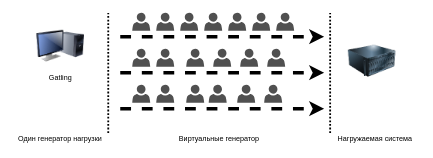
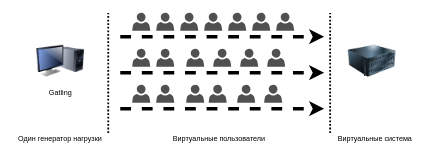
  <mxCell id="0" />
  <mxCell id="1" parent="0" />
- <mxCell id="2" value="Gatling&lt;br&gt;" style="image;html=1;labelBackgroundColor=#ffffff;image=img/lib/clip_art/computers/Monitor_Tower_128x128.png" vertex="1" parent="1"><mxGeometry x="60" y="36" width="80" height="80" as="geometry" /></mxCell>
+ <mxCell id="2" value="Gatling&lt;br&gt;" style="image;html=1;labelBackgroundColor=#ffffff;image=img/lib/clip_art/computers/Monitor_Tower_128x128.png" vertex="1" parent="1"><mxGeometry x="60" y="61" width="80" height="80" as="geometry" /></mxCell>
  <mxCell id="3" value="" style="endArrow=classic;html=1;strokeWidth=6;dashed=1;" edge="1" parent="1"><mxGeometry width="50" height="50" relative="1" as="geometry"><mxPoint x="200" y="60.5" as="sourcePoint" /><mxPoint x="540" y="60.5" as="targetPoint" /></mxGeometry></mxCell>
  <mxCell id="4" value="" style="endArrow=classic;html=1;strokeWidth=6;dashed=1;" edge="1" parent="1"><mxGeometry width="50" height="50" relative="1" as="geometry"><mxPoint x="200" y="120.5" as="sourcePoint" /><mxPoint x="540" y="120.5" as="targetPoint" /></mxGeometry></mxCell>
  <mxCell id="5" value="" style="endArrow=classic;html=1;strokeWidth=6;dashed=1;" edge="1" parent="1"><mxGeometry width="50" height="50" relative="1" as="geometry"><mxPoint x="200" y="180.5" as="sourcePoint" /><mxPoint x="540" y="180.5" as="targetPoint" /></mxGeometry></mxCell>
  <mxCell id="6" value="" style="pointerEvents=1;shadow=0;dashed=0;html=1;strokeColor=none;fillColor=#505050;labelPosition=center;verticalLabelPosition=bottom;verticalAlign=top;outlineConnect=0;align=center;shape=mxgraph.office.users.user;" vertex="1" parent="1"><mxGeometry x="220" y="20.5" width="30" height="30" as="geometry" /></mxCell>
  <mxCell id="7" value="" style="pointerEvents=1;shadow=0;dashed=0;html=1;strokeColor=none;fillColor=#505050;labelPosition=center;verticalLabelPosition=bottom;verticalAlign=top;outlineConnect=0;align=center;shape=mxgraph.office.users.user;" vertex="1" parent="1"><mxGeometry x="260" y="20.5" width="30" height="30" as="geometry" /></mxCell>
  <mxCell id="8" value="" style="pointerEvents=1;shadow=0;dashed=0;html=1;strokeColor=none;fillColor=#505050;labelPosition=center;verticalLabelPosition=bottom;verticalAlign=top;outlineConnect=0;align=center;shape=mxgraph.office.users.user;" vertex="1" parent="1"><mxGeometry x="300" y="20.5" width="30" height="30" as="geometry" /></mxCell>
  <mxCell id="9" value="" style="pointerEvents=1;shadow=0;dashed=0;html=1;strokeColor=none;fillColor=#505050;labelPosition=center;verticalLabelPosition=bottom;verticalAlign=top;outlineConnect=0;align=center;shape=mxgraph.office.users.user;" vertex="1" parent="1"><mxGeometry x="340" y="20.5" width="30" height="30" as="geometry" /></mxCell>
  <mxCell id="10" value="" style="pointerEvents=1;shadow=0;dashed=0;html=1;strokeColor=none;fillColor=#505050;labelPosition=center;verticalLabelPosition=bottom;verticalAlign=top;outlineConnect=0;align=center;shape=mxgraph.office.users.user;" vertex="1" parent="1"><mxGeometry x="380" y="20.5" width="30" height="30" as="geometry" /></mxCell>
  <mxCell id="11" value="" style="pointerEvents=1;shadow=0;dashed=0;html=1;strokeColor=none;fillColor=#505050;labelPosition=center;verticalLabelPosition=bottom;verticalAlign=top;outlineConnect=0;align=center;shape=mxgraph.office.users.user;" vertex="1" parent="1"><mxGeometry x="420" y="20.5" width="30" height="30" as="geometry" /></mxCell>
  <mxCell id="12" value="" style="pointerEvents=1;shadow=0;dashed=0;html=1;strokeColor=none;fillColor=#505050;labelPosition=center;verticalLabelPosition=bottom;verticalAlign=top;outlineConnect=0;align=center;shape=mxgraph.office.users.user;" vertex="1" parent="1"><mxGeometry x="460" y="20.5" width="30" height="30" as="geometry" /></mxCell>
  <mxCell id="13" value="" style="pointerEvents=1;shadow=0;dashed=0;html=1;strokeColor=none;fillColor=#505050;labelPosition=center;verticalLabelPosition=bottom;verticalAlign=top;outlineConnect=0;align=center;shape=mxgraph.office.users.user;" vertex="1" parent="1"><mxGeometry x="220" y="80.5" width="30" height="30" as="geometry" /></mxCell>
  <mxCell id="14" value="" style="pointerEvents=1;shadow=0;dashed=0;html=1;strokeColor=none;fillColor=#505050;labelPosition=center;verticalLabelPosition=bottom;verticalAlign=top;outlineConnect=0;align=center;shape=mxgraph.office.users.user;" vertex="1" parent="1"><mxGeometry x="260" y="80.5" width="30" height="30" as="geometry" /></mxCell>
  <mxCell id="15" value="" style="pointerEvents=1;shadow=0;dashed=0;html=1;strokeColor=none;fillColor=#505050;labelPosition=center;verticalLabelPosition=bottom;verticalAlign=top;outlineConnect=0;align=center;shape=mxgraph.office.users.user;" vertex="1" parent="1"><mxGeometry x="310" y="80.5" width="30" height="30" as="geometry" /></mxCell>
  <mxCell id="16" value="" style="pointerEvents=1;shadow=0;dashed=0;html=1;strokeColor=none;fillColor=#505050;labelPosition=center;verticalLabelPosition=bottom;verticalAlign=top;outlineConnect=0;align=center;shape=mxgraph.office.users.user;" vertex="1" parent="1"><mxGeometry x="355" y="80.5" width="30" height="30" as="geometry" /></mxCell>
  <mxCell id="17" value="" style="pointerEvents=1;shadow=0;dashed=0;html=1;strokeColor=none;fillColor=#505050;labelPosition=center;verticalLabelPosition=bottom;verticalAlign=top;outlineConnect=0;align=center;shape=mxgraph.office.users.user;" vertex="1" parent="1"><mxGeometry x="400" y="80.5" width="30" height="30" as="geometry" /></mxCell>
  <mxCell id="18" value="" style="pointerEvents=1;shadow=0;dashed=0;html=1;strokeColor=none;fillColor=#505050;labelPosition=center;verticalLabelPosition=bottom;verticalAlign=top;outlineConnect=0;align=center;shape=mxgraph.office.users.user;" vertex="1" parent="1"><mxGeometry x="445" y="80.5" width="30" height="30" as="geometry" /></mxCell>
  <mxCell id="19" value="" style="pointerEvents=1;shadow=0;dashed=0;html=1;strokeColor=none;fillColor=#505050;labelPosition=center;verticalLabelPosition=bottom;verticalAlign=top;outlineConnect=0;align=center;shape=mxgraph.office.users.user;" vertex="1" parent="1"><mxGeometry x="220" y="140.5" width="30" height="30" as="geometry" /></mxCell>
  <mxCell id="20" value="" style="pointerEvents=1;shadow=0;dashed=0;html=1;strokeColor=none;fillColor=#505050;labelPosition=center;verticalLabelPosition=bottom;verticalAlign=top;outlineConnect=0;align=center;shape=mxgraph.office.users.user;" vertex="1" parent="1"><mxGeometry x="260" y="140.5" width="30" height="30" as="geometry" /></mxCell>
  <mxCell id="21" value="" style="pointerEvents=1;shadow=0;dashed=0;html=1;strokeColor=none;fillColor=#505050;labelPosition=center;verticalLabelPosition=bottom;verticalAlign=top;outlineConnect=0;align=center;shape=mxgraph.office.users.user;" vertex="1" parent="1"><mxGeometry x="310" y="140.5" width="30" height="30" as="geometry" /></mxCell>
  <mxCell id="22" value="" style="pointerEvents=1;shadow=0;dashed=0;html=1;strokeColor=none;fillColor=#505050;labelPosition=center;verticalLabelPosition=bottom;verticalAlign=top;outlineConnect=0;align=center;shape=mxgraph.office.users.user;" vertex="1" parent="1"><mxGeometry x="347.5" y="140.5" width="30" height="30" as="geometry" /></mxCell>
  <mxCell id="23" value="" style="pointerEvents=1;shadow=0;dashed=0;html=1;strokeColor=none;fillColor=#505050;labelPosition=center;verticalLabelPosition=bottom;verticalAlign=top;outlineConnect=0;align=center;shape=mxgraph.office.users.user;" vertex="1" parent="1"><mxGeometry x="395" y="140.5" width="30" height="30" as="geometry" /></mxCell>
  <mxCell id="24" value="" style="pointerEvents=1;shadow=0;dashed=0;html=1;strokeColor=none;fillColor=#505050;labelPosition=center;verticalLabelPosition=bottom;verticalAlign=top;outlineConnect=0;align=center;shape=mxgraph.office.users.user;" vertex="1" parent="1"><mxGeometry x="440" y="140.5" width="30" height="30" as="geometry" /></mxCell>
  <mxCell id="25" value="" style="image;html=1;labelBackgroundColor=#ffffff;image=img/lib/clip_art/computers/Server_128x128.png" vertex="1" parent="1"><mxGeometry x="580" y="61" width="80" height="80" as="geometry" /></mxCell>
  <mxCell id="26" value="" style="endArrow=none;dashed=1;html=1;strokeWidth=3;dashPattern=1 1;" edge="1" parent="1"><mxGeometry width="50" height="50" relative="1" as="geometry"><mxPoint x="180" y="221" as="sourcePoint" /><mxPoint x="180" y="21" as="targetPoint" /></mxGeometry></mxCell>
  <mxCell id="27" value="" style="endArrow=none;dashed=1;html=1;strokeWidth=3;dashPattern=1 1;" edge="1" parent="1"><mxGeometry width="50" height="50" relative="1" as="geometry"><mxPoint x="550" y="221" as="sourcePoint" /><mxPoint x="550" y="21" as="targetPoint" /></mxGeometry></mxCell>
- <mxCell id="28" value="Виртуальные генератор" style="text;html=1;strokeColor=none;fillColor=none;align=center;verticalAlign=middle;whiteSpace=wrap;rounded=0;" vertex="1" parent="1"><mxGeometry x="180" y="221" width="370" height="20" as="geometry" /></mxCell>
+ <mxCell id="28" value="Виртуальные пользователи" style="text;html=1;strokeColor=none;fillColor=none;align=center;verticalAlign=middle;whiteSpace=wrap;rounded=0;" vertex="1" parent="1"><mxGeometry x="180" y="221" width="370" height="20" as="geometry" /></mxCell>
  <mxCell id="29" value="&lt;span style=&quot;white-space: nowrap ; background-color: rgb(255 , 255 , 255)&quot;&gt;Один генератор нагрузки&lt;/span&gt;" style="text;html=1;strokeColor=none;fillColor=none;align=center;verticalAlign=middle;whiteSpace=wrap;rounded=0;" vertex="1" parent="1"><mxGeometry y="221" width="160" height="20" as="geometry" x="20" /></mxCell>
- <mxCell id="30" value="&lt;span style=&quot;white-space: nowrap ; background-color: rgb(255 , 255 , 255)&quot;&gt;Нагружаемая система&lt;/span&gt;" style="text;html=1;strokeColor=none;fillColor=none;align=center;verticalAlign=middle;whiteSpace=wrap;rounded=0;" vertex="1" parent="1"><mxGeometry x="550" y="221" width="150" height="20" as="geometry" /></mxCell>
+ <mxCell id="30" value="&lt;span style=&quot;white-space: nowrap ; background-color: rgb(255 , 255 , 255)&quot;&gt;Виртуальные система&lt;/span&gt;" style="text;html=1;strokeColor=none;fillColor=none;align=center;verticalAlign=middle;whiteSpace=wrap;rounded=0;" vertex="1" parent="1"><mxGeometry x="550" y="221" width="150" height="20" as="geometry" /></mxCell>
